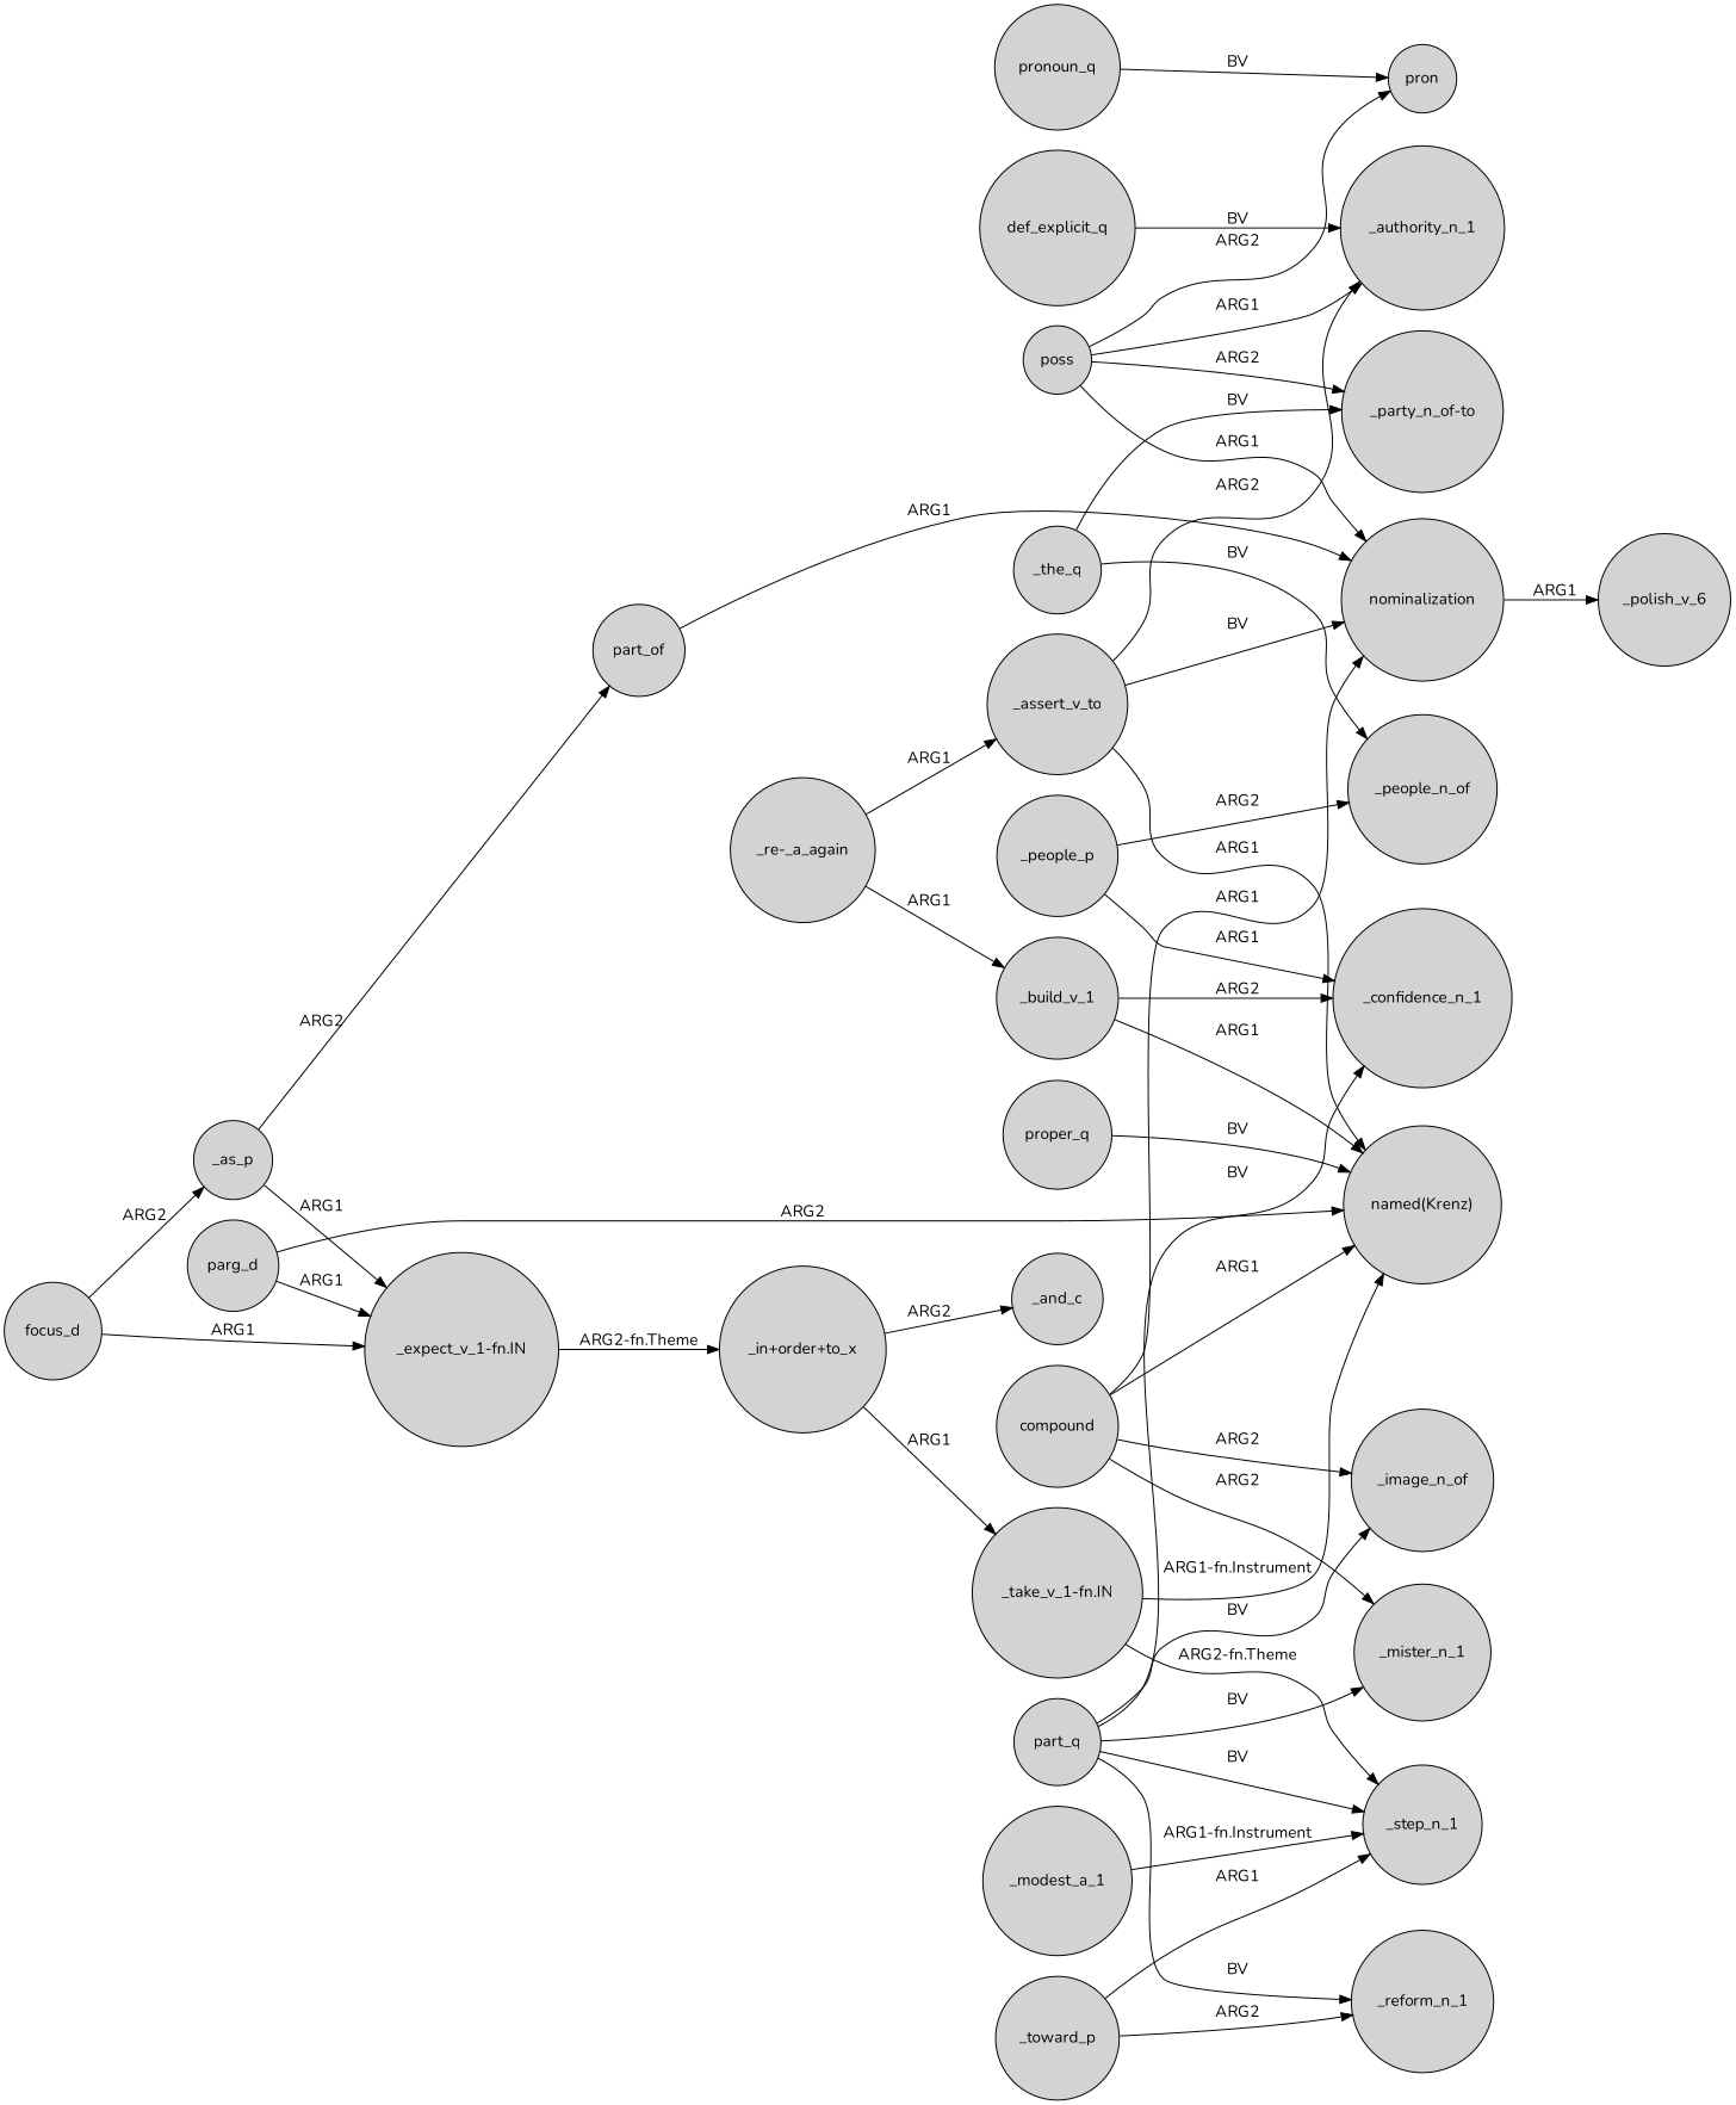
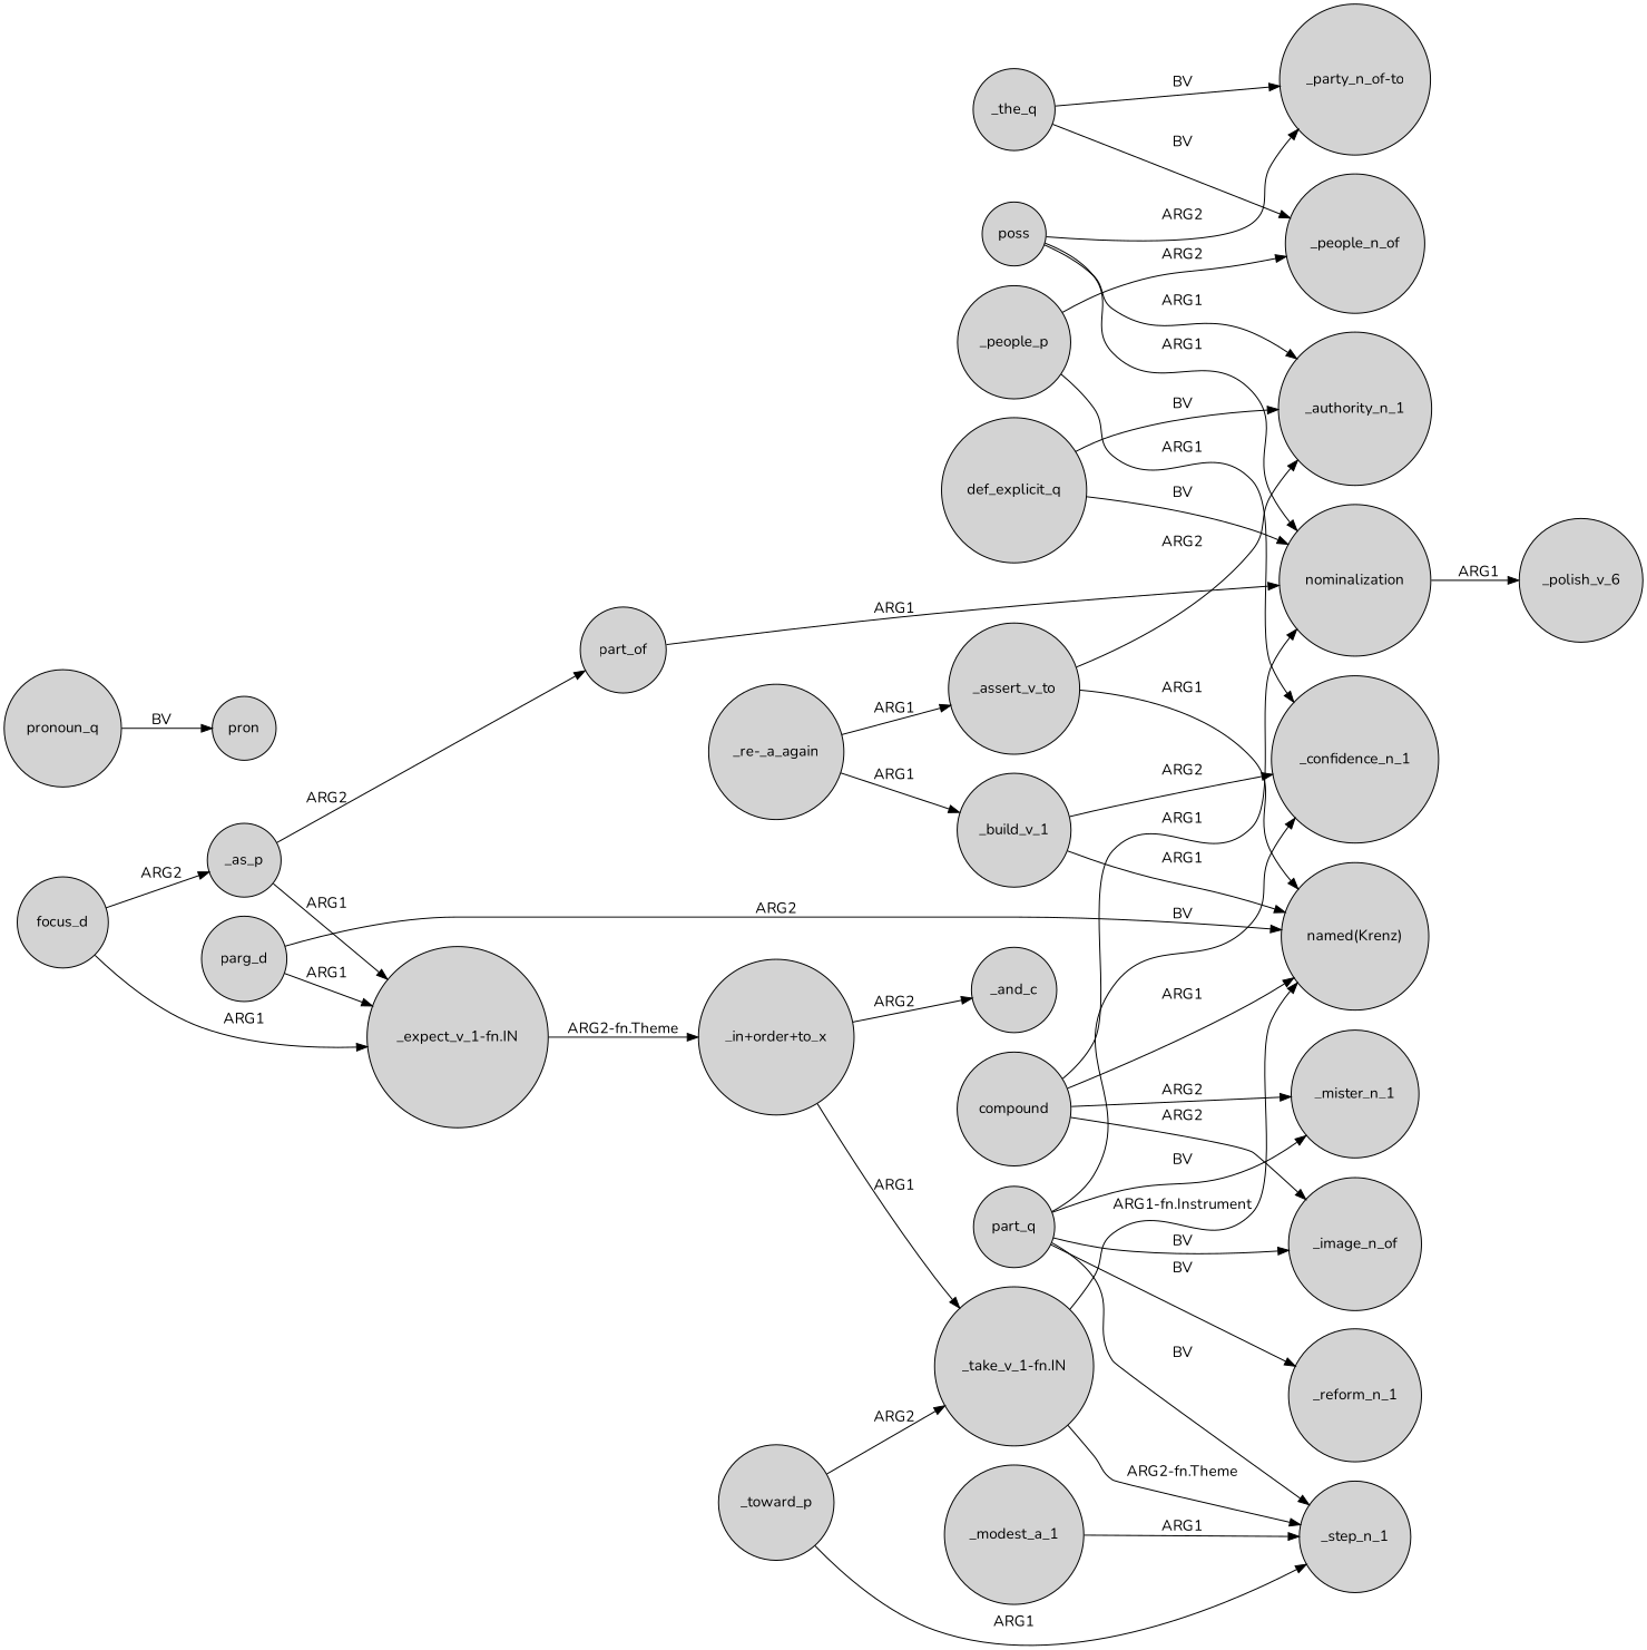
  digraph {
    fontname=Nunito
    rankdir=LR
    node [fontname=Nunito shape=circle style=filled]
    edge [fontname=Nunito]
    _assert_v_to
    _authority_n_1
    "named(Krenz)"
    poss
    pron
    "_party_n_of-to"
    nominalization
    n8 [label=_polish_v_6]
    _build_v_1
    _confidence_n_1
    _as_p
    part_of
    "_expect_v_1-fn.IN"
    "_in+order+to_x"
    compound
    _image_n_of
    _mister_n_1
    parg_d
    _toward_p
    _step_n_1
    _reform_n_1
    _modest_a_1
-   proper_q
    focus_d
    n25 [label=part_q]
    "_take_v_1-fn.IN"
    n27 [label=_people_p]
    _people_n_of
    def_explicit_q
    _and_c
    pronoun_q
    "_re-_a_again"
    _the_q
    _assert_v_to -> _authority_n_1 [label=ARG2]
    _assert_v_to -> "named(Krenz)" [label=ARG1]
    poss -> _authority_n_1 [label=ARG1]
-   poss -> pron [label=ARG2]
    poss -> "_party_n_of-to" [label=ARG2]
    poss -> nominalization [label=ARG1]
    nominalization -> n8 [label=ARG1]
    _build_v_1 -> "named(Krenz)" [label=ARG1]
    _build_v_1 -> _confidence_n_1 [label=ARG2]
    _as_p -> part_of [label=ARG2]
    _as_p -> "_expect_v_1-fn.IN" [label=ARG1]
    part_of -> nominalization [label=ARG1]
    "_expect_v_1-fn.IN" -> "_in+order+to_x" [label="ARG2-fn.Theme"]
    "_in+order+to_x" -> "_take_v_1-fn.IN" [label=ARG1]
    "_in+order+to_x" -> _and_c [label=ARG2]
    compound -> "named(Krenz)" [label=ARG1]
    compound -> nominalization [label=ARG1]
    compound -> _image_n_of [label=ARG2]
    compound -> _mister_n_1 [label=ARG2]
    parg_d -> "named(Krenz)" [label=ARG2]
    parg_d -> "_expect_v_1-fn.IN" [label=ARG1]
    _toward_p -> _step_n_1 [label=ARG1]
-   _toward_p -> _reform_n_1 [label=ARG2]
-   _modest_a_1 -> _step_n_1 [label="ARG1-fn.Instrument"]
-   proper_q -> "named(Krenz)" [label=BV]
+   _toward_p -> "_take_v_1-fn.IN" [label=ARG2]
+   _modest_a_1 -> _step_n_1 [label=ARG1]
    focus_d -> _as_p [label=ARG2]
    focus_d -> "_expect_v_1-fn.IN" [label=ARG1]
    n25 -> _confidence_n_1 [label=BV]
    n25 -> _image_n_of [label=BV]
    n25 -> _mister_n_1 [label=BV]
    n25 -> _step_n_1 [label=BV]
    n25 -> _reform_n_1 [label=BV]
    "_take_v_1-fn.IN" -> "named(Krenz)" [label="ARG1-fn.Instrument"]
    "_take_v_1-fn.IN" -> _step_n_1 [label="ARG2-fn.Theme"]
    n27 -> _confidence_n_1 [label=ARG1]
    n27 -> _people_n_of [label=ARG2]
    def_explicit_q -> _authority_n_1 [label=BV]
-   _assert_v_to -> nominalization [label=BV]
+   def_explicit_q -> nominalization [label=BV]
    pronoun_q -> pron [label=BV]
    "_re-_a_again" -> _assert_v_to [label=ARG1]
    "_re-_a_again" -> _build_v_1 [label=ARG1]
    _the_q -> "_party_n_of-to" [label=BV]
    _the_q -> _people_n_of [label=BV]
  }
